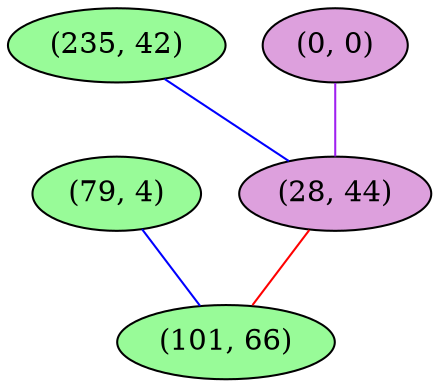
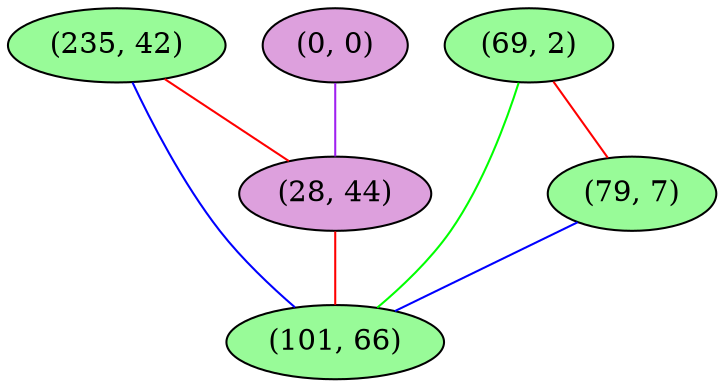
  graph {
    node [fillcolor=palegreen style=filled]
    edge [color=red weight=3]
    "(28, 44)" [fillcolor=plum]
    "(235, 42)"
    "(101, 66)"
    "(0, 0)" [fillcolor=plum]
-   "(79, 7)" [label="(79, 4)"]
+   "(69, 2)"
+   "(79, 7)"
    "(28, 44)" -- "(101, 66)"
-   "(235, 42)" -- "(28, 44)" [color=blue weight=1]
+   "(235, 42)" -- "(28, 44)" [weight=1]
+   "(235, 42)" -- "(101, 66)" [color=blue]
    "(0, 0)" -- "(28, 44)" [color=purple weight=4]
+   "(69, 2)" -- "(101, 66)" [color=green weight=2]
+   "(69, 2)" -- "(79, 7)" [weight=1]
    "(79, 7)" -- "(101, 66)" [color=blue]
  }
